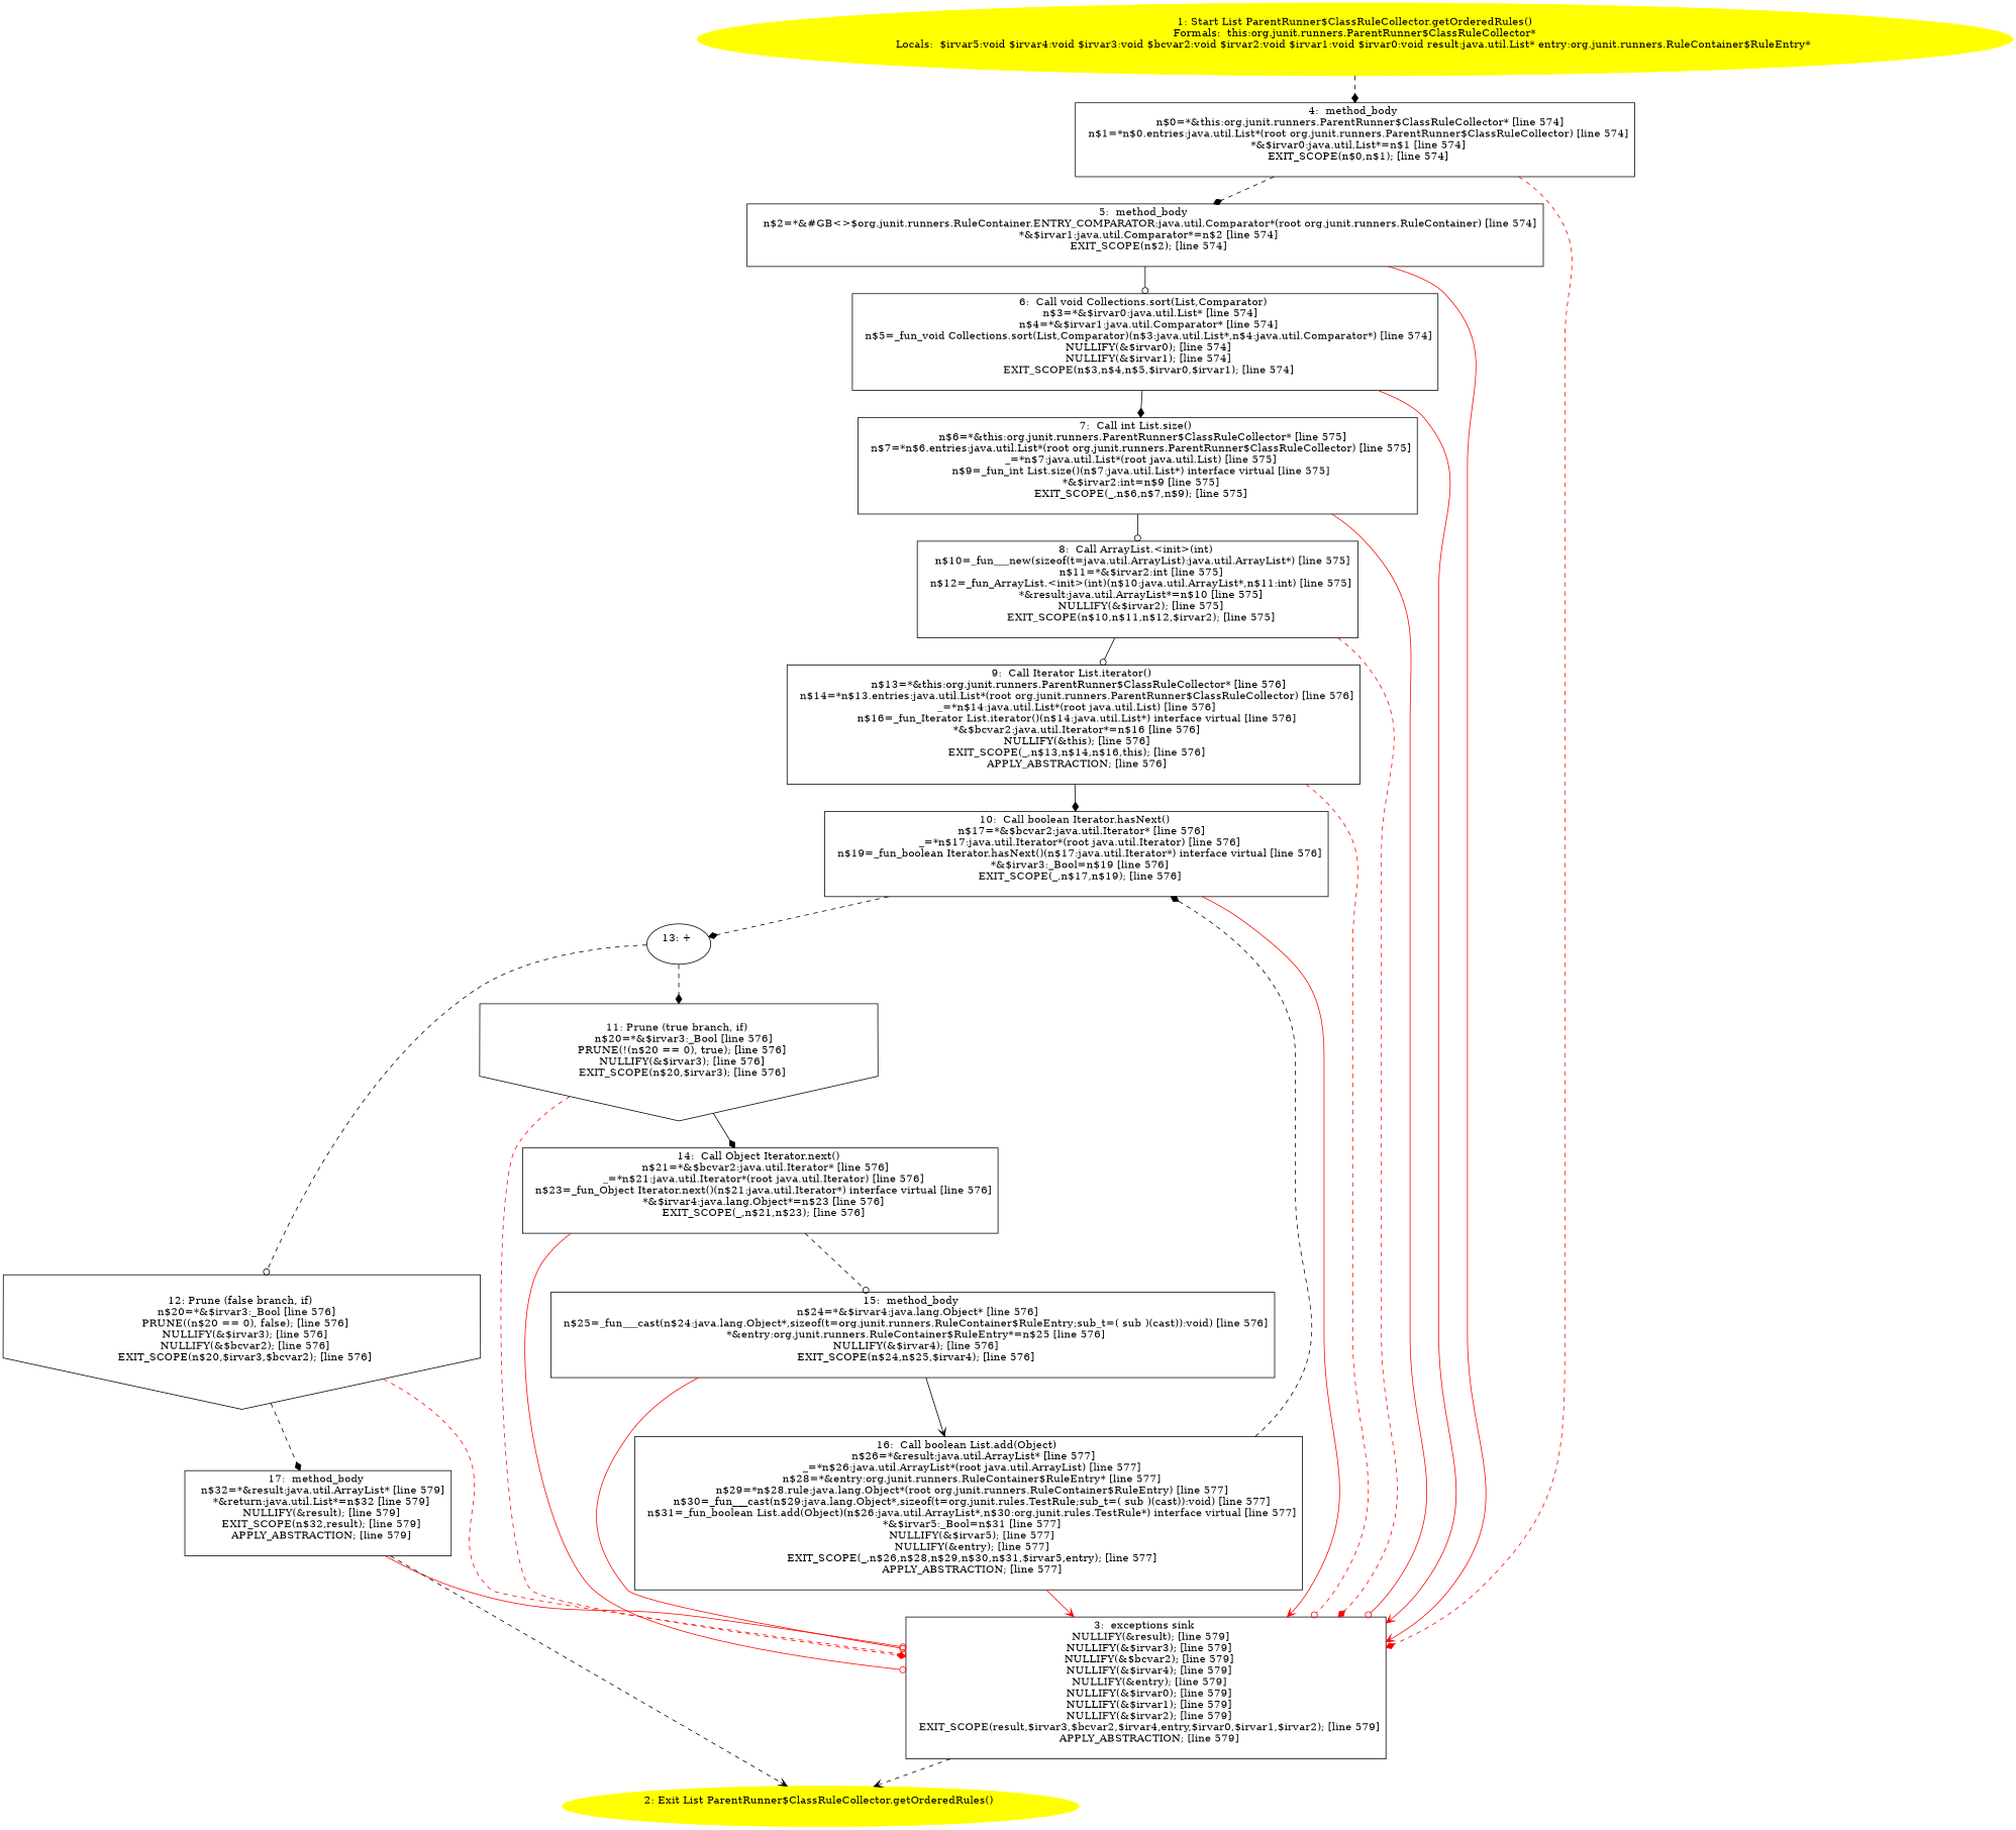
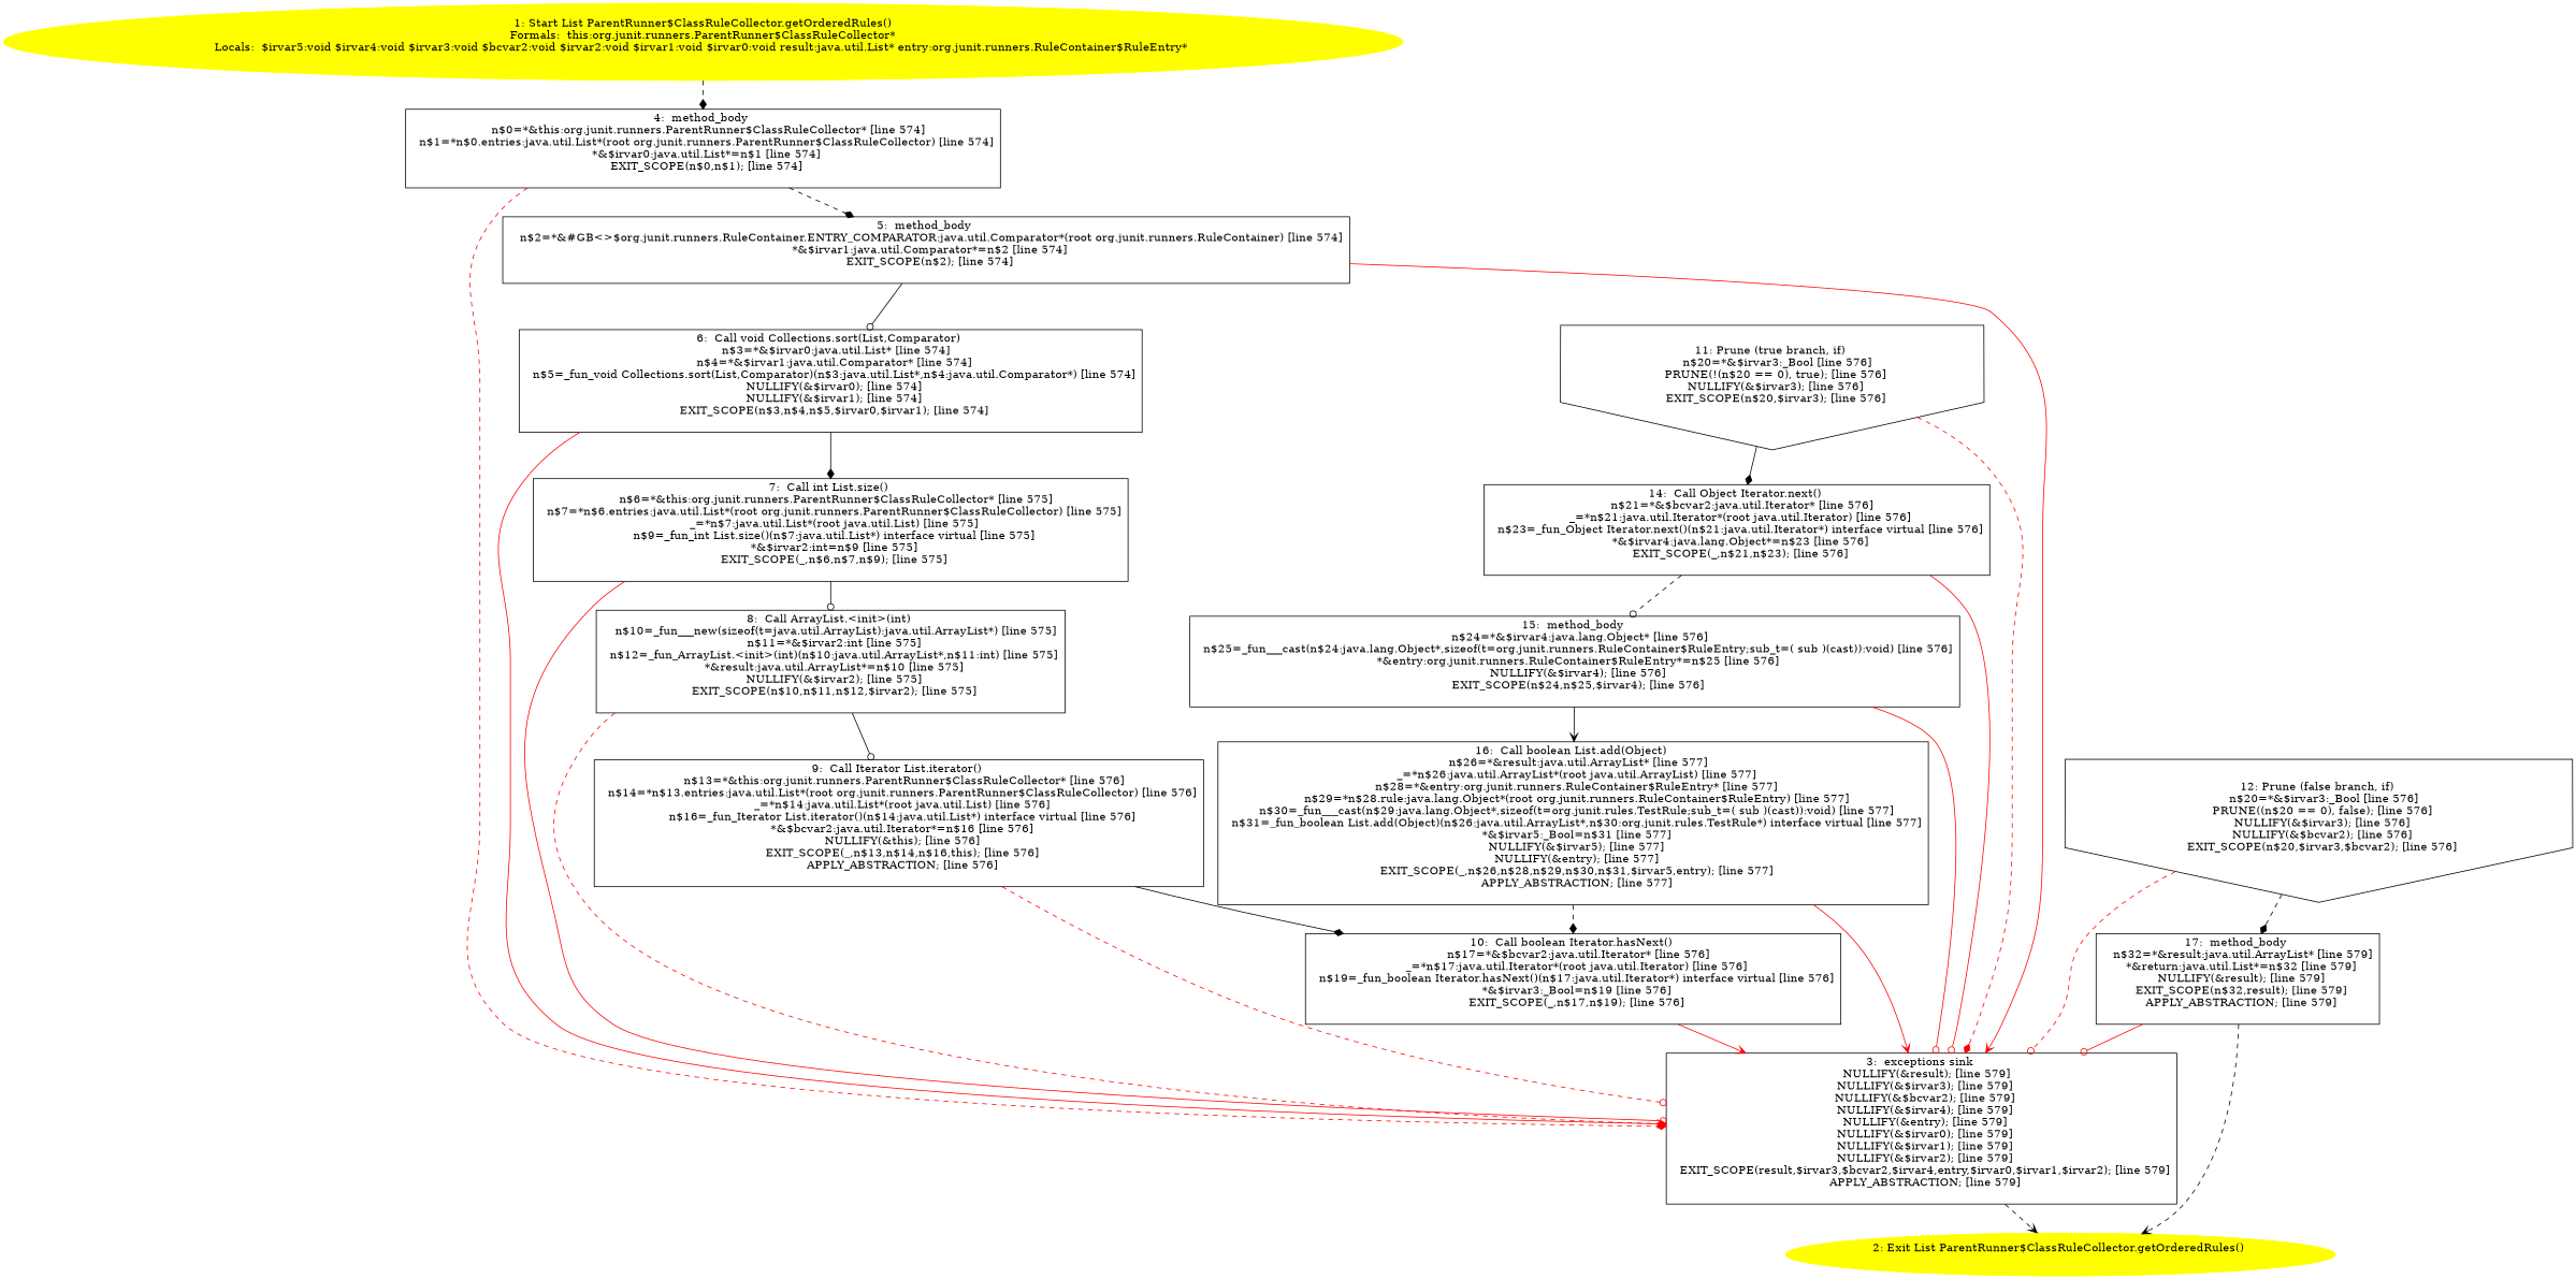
  digraph {
    node [shape=box]
    edge [style=dashed arrowhead=diamond]
    n1 [color=yellow label="1: Start List ParentRunner$ClassRuleCollector.getOrderedRules()\nFormals:  this:org.junit.runners.ParentRunner$ClassRuleCollector*\nLocals:  $irvar5:void $irvar4:void $irvar3:void $bcvar2:void $irvar2:void $irvar1:void $irvar0:void result:java.util.List* entry:org.junit.runners.RuleContainer$RuleEntry* \n  " style=filled shape=""]
    n2 [label="4:  method_body \n   n$0=*&this:org.junit.runners.ParentRunner$ClassRuleCollector* [line 574]\n  n$1=*n$0.entries:java.util.List*(root org.junit.runners.ParentRunner$ClassRuleCollector) [line 574]\n  *&$irvar0:java.util.List*=n$1 [line 574]\n  EXIT_SCOPE(n$0,n$1); [line 574]\n "]
    n3 [label="3:  exceptions sink \n   NULLIFY(&result); [line 579]\n  NULLIFY(&$irvar3); [line 579]\n  NULLIFY(&$bcvar2); [line 579]\n  NULLIFY(&$irvar4); [line 579]\n  NULLIFY(&entry); [line 579]\n  NULLIFY(&$irvar0); [line 579]\n  NULLIFY(&$irvar1); [line 579]\n  NULLIFY(&$irvar2); [line 579]\n  EXIT_SCOPE(result,$irvar3,$bcvar2,$irvar4,entry,$irvar0,$irvar1,$irvar2); [line 579]\n  APPLY_ABSTRACTION; [line 579]\n "]
    n4 [label="5:  method_body \n   n$2=*&#GB<>$org.junit.runners.RuleContainer.ENTRY_COMPARATOR:java.util.Comparator*(root org.junit.runners.RuleContainer) [line 574]\n  *&$irvar1:java.util.Comparator*=n$2 [line 574]\n  EXIT_SCOPE(n$2); [line 574]\n "]
    n5 [color=yellow label="2: Exit List ParentRunner$ClassRuleCollector.getOrderedRules() \n  " style=filled shape=""]
    n6 [label="6:  Call void Collections.sort(List,Comparator) \n   n$3=*&$irvar0:java.util.List* [line 574]\n  n$4=*&$irvar1:java.util.Comparator* [line 574]\n  n$5=_fun_void Collections.sort(List,Comparator)(n$3:java.util.List*,n$4:java.util.Comparator*) [line 574]\n  NULLIFY(&$irvar0); [line 574]\n  NULLIFY(&$irvar1); [line 574]\n  EXIT_SCOPE(n$3,n$4,n$5,$irvar0,$irvar1); [line 574]\n "]
    n7 [label="7:  Call int List.size() \n   n$6=*&this:org.junit.runners.ParentRunner$ClassRuleCollector* [line 575]\n  n$7=*n$6.entries:java.util.List*(root org.junit.runners.ParentRunner$ClassRuleCollector) [line 575]\n  _=*n$7:java.util.List*(root java.util.List) [line 575]\n  n$9=_fun_int List.size()(n$7:java.util.List*) interface virtual [line 575]\n  *&$irvar2:int=n$9 [line 575]\n  EXIT_SCOPE(_,n$6,n$7,n$9); [line 575]\n "]
    n8 [label="8:  Call ArrayList.<init>(int) \n   n$10=_fun___new(sizeof(t=java.util.ArrayList):java.util.ArrayList*) [line 575]\n  n$11=*&$irvar2:int [line 575]\n  n$12=_fun_ArrayList.<init>(int)(n$10:java.util.ArrayList*,n$11:int) [line 575]\n  *&result:java.util.ArrayList*=n$10 [line 575]\n  NULLIFY(&$irvar2); [line 575]\n  EXIT_SCOPE(n$10,n$11,n$12,$irvar2); [line 575]\n "]
    n9 [label="9:  Call Iterator List.iterator() \n   n$13=*&this:org.junit.runners.ParentRunner$ClassRuleCollector* [line 576]\n  n$14=*n$13.entries:java.util.List*(root org.junit.runners.ParentRunner$ClassRuleCollector) [line 576]\n  _=*n$14:java.util.List*(root java.util.List) [line 576]\n  n$16=_fun_Iterator List.iterator()(n$14:java.util.List*) interface virtual [line 576]\n  *&$bcvar2:java.util.Iterator*=n$16 [line 576]\n  NULLIFY(&this); [line 576]\n  EXIT_SCOPE(_,n$13,n$14,n$16,this); [line 576]\n  APPLY_ABSTRACTION; [line 576]\n "]
    n10 [label="10:  Call boolean Iterator.hasNext() \n   n$17=*&$bcvar2:java.util.Iterator* [line 576]\n  _=*n$17:java.util.Iterator*(root java.util.Iterator) [line 576]\n  n$19=_fun_boolean Iterator.hasNext()(n$17:java.util.Iterator*) interface virtual [line 576]\n  *&$irvar3:_Bool=n$19 [line 576]\n  EXIT_SCOPE(_,n$17,n$19); [line 576]\n "]
-   n11 [label="13: + \n  " shape=""]
    n12 [label="11: Prune (true branch, if) \n   n$20=*&$irvar3:_Bool [line 576]\n  PRUNE(!(n$20 == 0), true); [line 576]\n  NULLIFY(&$irvar3); [line 576]\n  EXIT_SCOPE(n$20,$irvar3); [line 576]\n " shape=invhouse]
    n13 [label="12: Prune (false branch, if) \n   n$20=*&$irvar3:_Bool [line 576]\n  PRUNE((n$20 == 0), false); [line 576]\n  NULLIFY(&$irvar3); [line 576]\n  NULLIFY(&$bcvar2); [line 576]\n  EXIT_SCOPE(n$20,$irvar3,$bcvar2); [line 576]\n " shape=invhouse]
    n14 [label="14:  Call Object Iterator.next() \n   n$21=*&$bcvar2:java.util.Iterator* [line 576]\n  _=*n$21:java.util.Iterator*(root java.util.Iterator) [line 576]\n  n$23=_fun_Object Iterator.next()(n$21:java.util.Iterator*) interface virtual [line 576]\n  *&$irvar4:java.lang.Object*=n$23 [line 576]\n  EXIT_SCOPE(_,n$21,n$23); [line 576]\n "]
    n15 [label="15:  method_body \n   n$24=*&$irvar4:java.lang.Object* [line 576]\n  n$25=_fun___cast(n$24:java.lang.Object*,sizeof(t=org.junit.runners.RuleContainer$RuleEntry;sub_t=( sub )(cast)):void) [line 576]\n  *&entry:org.junit.runners.RuleContainer$RuleEntry*=n$25 [line 576]\n  NULLIFY(&$irvar4); [line 576]\n  EXIT_SCOPE(n$24,n$25,$irvar4); [line 576]\n "]
    n16 [label="17:  method_body \n   n$32=*&result:java.util.ArrayList* [line 579]\n  *&return:java.util.List*=n$32 [line 579]\n  NULLIFY(&result); [line 579]\n  EXIT_SCOPE(n$32,result); [line 579]\n  APPLY_ABSTRACTION; [line 579]\n "]
    n17 [label="16:  Call boolean List.add(Object) \n   n$26=*&result:java.util.ArrayList* [line 577]\n  _=*n$26:java.util.ArrayList*(root java.util.ArrayList) [line 577]\n  n$28=*&entry:org.junit.runners.RuleContainer$RuleEntry* [line 577]\n  n$29=*n$28.rule:java.lang.Object*(root org.junit.runners.RuleContainer$RuleEntry) [line 577]\n  n$30=_fun___cast(n$29:java.lang.Object*,sizeof(t=org.junit.rules.TestRule;sub_t=( sub )(cast)):void) [line 577]\n  n$31=_fun_boolean List.add(Object)(n$26:java.util.ArrayList*,n$30:org.junit.rules.TestRule*) interface virtual [line 577]\n  *&$irvar5:_Bool=n$31 [line 577]\n  NULLIFY(&$irvar5); [line 577]\n  NULLIFY(&entry); [line 577]\n  EXIT_SCOPE(_,n$26,n$28,n$29,n$30,n$31,$irvar5,entry); [line 577]\n  APPLY_ABSTRACTION; [line 577]\n "]
    n1 -> n2
    n2 -> n3 [color=red]
    n2 -> n4
    n3 -> n5 [arrowhead=vee]
    n4 -> n3 [color=red style=solid arrowhead=vee]
    n4 -> n6 [style=solid arrowhead=odot]
    n6 -> n3 [color=red style=solid arrowhead=vee]
    n6 -> n7 [style=solid]
    n7 -> n3 [color=red style=solid arrowhead=odot]
    n7 -> n8 [style=solid arrowhead=odot]
    n8 -> n3 [color=red]
    n8 -> n9 [style=solid arrowhead=odot]
    n9 -> n3 [color=red arrowhead=odot]
    n9 -> n10 [style=solid]
    n10 -> n3 [color=red style=solid arrowhead=vee]
-   n10 -> n11
-   n11 -> n12
-   n11 -> n13 [arrowhead=odot]
    n12 -> n3 [color=red]
    n12 -> n14 [style=solid]
    n13 -> n3 [color=red arrowhead=odot]
    n13 -> n16
    n14 -> n3 [color=red style=solid arrowhead=odot]
    n14 -> n15 [arrowhead=odot]
    n15 -> n3 [color=red style=solid arrowhead=odot]
    n15 -> n17 [style=solid arrowhead=vee]
    n16 -> n3 [color=red style=solid arrowhead=odot]
    n16 -> n5 [arrowhead=vee]
    n17 -> n3 [color=red style=solid arrowhead=vee]
    n17 -> n10
  }
